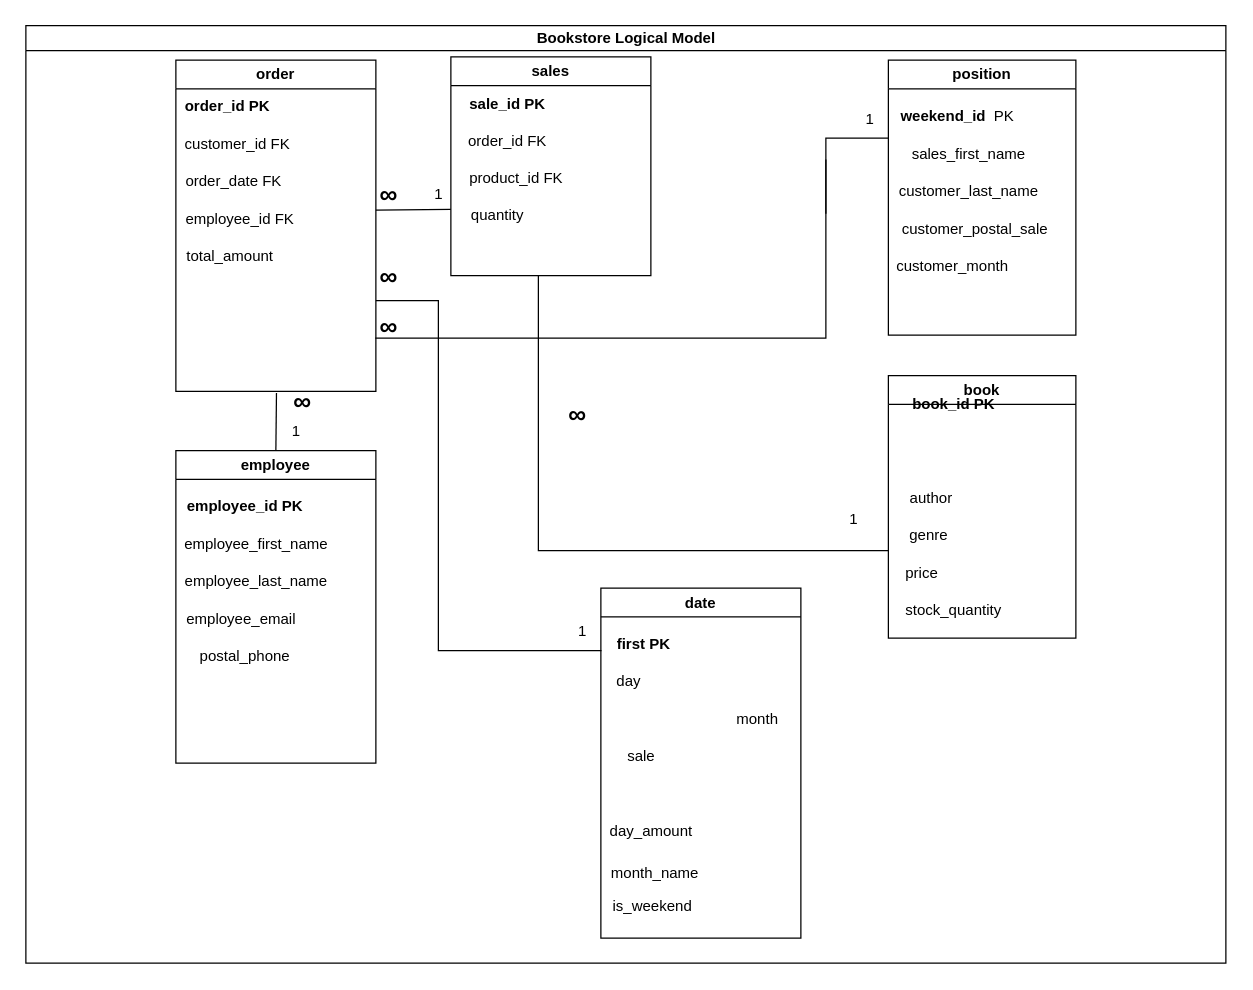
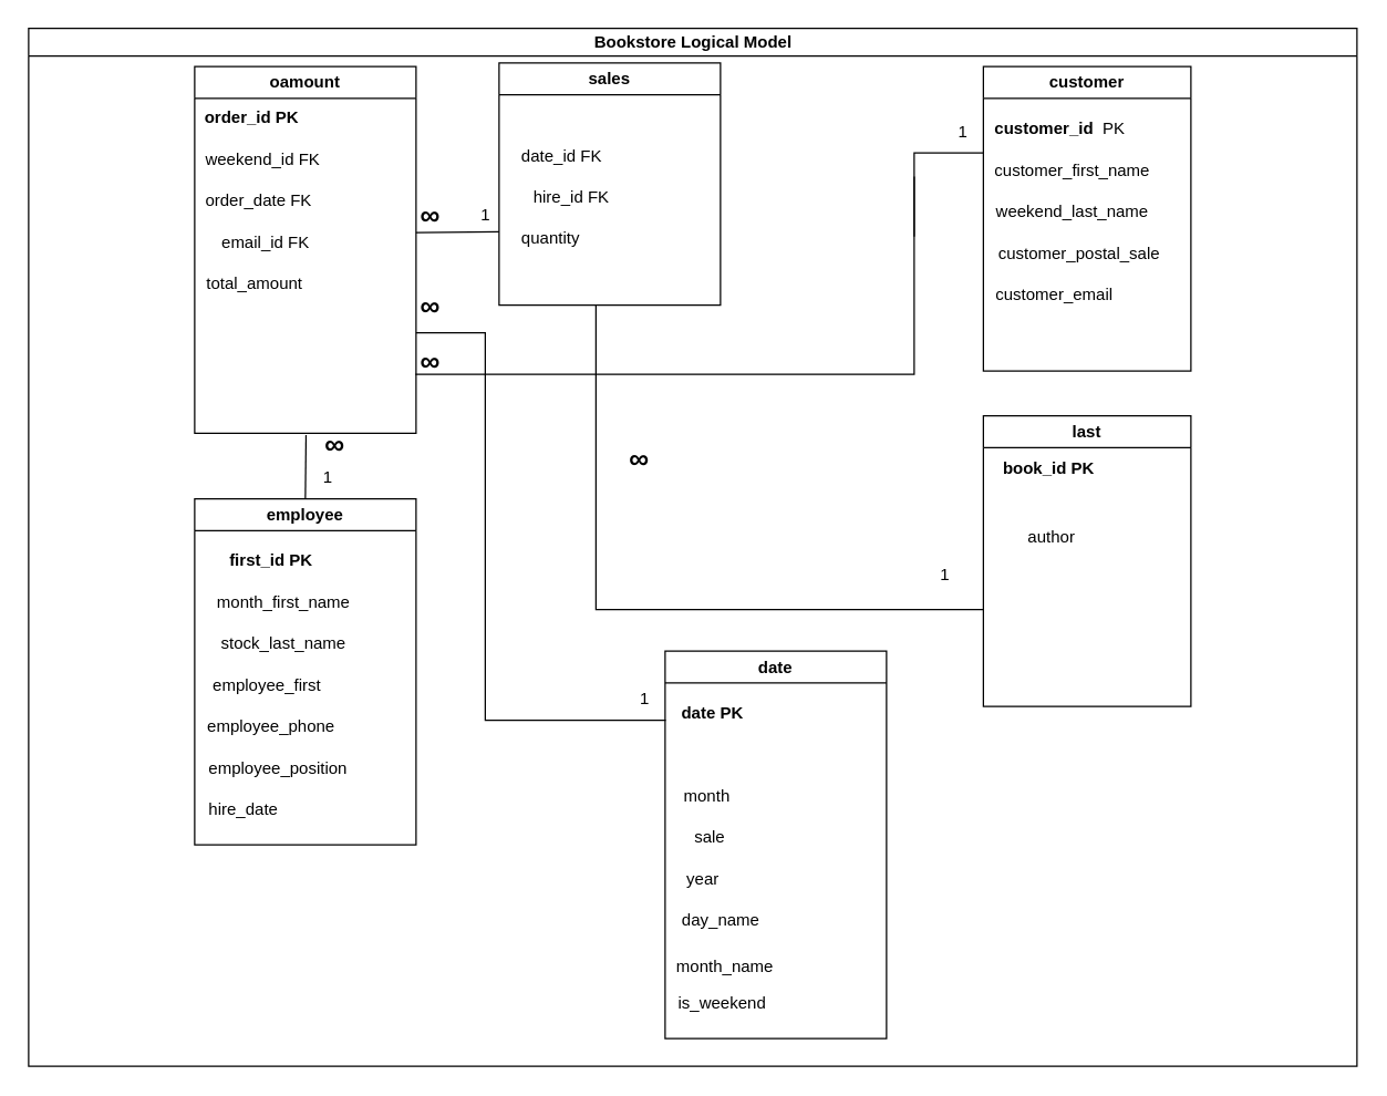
  <mxCell id="0" />
  <mxCell id="1" parent="0" />
  <mxCell id="2" value="Bookstore Logical Model" style="swimlane;html=1;startSize=20;horizontal=1;containerType=tree;glass=0;" parent="1" vertex="1"><mxGeometry y="20" width="960" height="750" as="geometry" x="20" /></mxCell>
- <mxCell id="3" value="position" style="swimlane;whiteSpace=wrap;html=1;" parent="2" vertex="1"><mxGeometry x="690" y="27.5" width="150" height="220" as="geometry" /></mxCell>
- <mxCell id="4" value="&lt;b&gt;weekend_id&amp;nbsp; &lt;/b&gt;PK" style="text;html=1;align=center;verticalAlign=middle;resizable=0;points=[];autosize=1;strokeColor=none;fillColor=none;" parent="3" vertex="1"><mxGeometry x="-5" y="30" width="120" height="30" as="geometry" /></mxCell>
- <mxCell id="5" value="sales_first_name" style="text;html=1;align=center;verticalAlign=middle;resizable=0;points=[];autosize=1;strokeColor=none;fillColor=none;" parent="3" vertex="1"><mxGeometry x="-6" y="60" width="140" height="30" as="geometry" /></mxCell>
- <mxCell id="6" value="customer_last_name" style="text;html=1;align=center;verticalAlign=middle;resizable=0;points=[];autosize=1;strokeColor=none;fillColor=none;" parent="3" vertex="1"><mxGeometry x="-1" y="90" width="130" height="30" as="geometry" /></mxCell>
+ <mxCell id="3" value="customer" style="swimlane;whiteSpace=wrap;html=1;" parent="2" vertex="1"><mxGeometry x="690" y="27.5" width="150" height="220" as="geometry" /></mxCell>
+ <mxCell id="4" value="&lt;b&gt;customer_id&amp;nbsp; &lt;/b&gt;PK" style="text;html=1;align=center;verticalAlign=middle;resizable=0;points=[];autosize=1;strokeColor=none;fillColor=none;" parent="3" vertex="1"><mxGeometry x="-5" y="30" width="120" height="30" as="geometry" /></mxCell>
+ <mxCell id="5" value="customer_first_name" style="text;html=1;align=center;verticalAlign=middle;resizable=0;points=[];autosize=1;strokeColor=none;fillColor=none;" parent="3" vertex="1"><mxGeometry x="-6" y="60" width="140" height="30" as="geometry" /></mxCell>
+ <mxCell id="6" value="weekend_last_name" style="text;html=1;align=center;verticalAlign=middle;resizable=0;points=[];autosize=1;strokeColor=none;fillColor=none;" parent="3" vertex="1"><mxGeometry x="-1" y="90" width="130" height="30" as="geometry" /></mxCell>
  <mxCell id="7" value="customer_postal_sale" style="text;html=1;align=center;verticalAlign=middle;resizable=0;points=[];autosize=1;strokeColor=none;fillColor=none;" parent="3" vertex="1"><mxGeometry x="-1" y="120" width="140" height="30" as="geometry" /></mxCell>
- <mxCell id="8" value="customer_month" style="text;html=1;align=center;verticalAlign=middle;resizable=0;points=[];autosize=1;strokeColor=none;fillColor=none;" vertex="1" parent="3"><mxGeometry x="-4" y="150" width="110" height="30" as="geometry" /></mxCell>
+ <mxCell id="8" value="customer_email" style="text;html=1;align=center;verticalAlign=middle;resizable=0;points=[];autosize=1;strokeColor=none;fillColor=none;" vertex="1" parent="3"><mxGeometry x="-4" y="150" width="110" height="30" as="geometry" /></mxCell>
  <mxCell id="9" value="sales" style="swimlane;whiteSpace=wrap;html=1;" parent="2" vertex="1"><mxGeometry x="340" y="25" width="160" height="175" as="geometry" /></mxCell>
- <mxCell id="10" value="product_id FK" style="text;html=1;align=center;verticalAlign=middle;resizable=0;points=[];autosize=1;strokeColor=none;fillColor=none;" parent="9" vertex="1"><mxGeometry x="2" y="81.5" width="100" height="30" as="geometry" /></mxCell>
+ <mxCell id="10" value="hire_id FK" style="text;html=1;align=center;verticalAlign=middle;resizable=0;points=[];autosize=1;strokeColor=none;fillColor=none;" parent="9" vertex="1"><mxGeometry x="2" y="81.5" width="100" height="30" as="geometry" /></mxCell>
  <mxCell id="11" value="quantity" style="text;html=1;align=center;verticalAlign=middle;resizable=0;points=[];autosize=1;strokeColor=none;fillColor=none;" parent="9" vertex="1"><mxGeometry x="2" y="111.5" width="70" height="30" as="geometry" /></mxCell>
- <mxCell id="12" value="&lt;b&gt;sale_id PK&lt;/b&gt;" style="text;html=1;align=center;verticalAlign=middle;resizable=0;points=[];autosize=1;strokeColor=none;fillColor=none;" vertex="1" parent="9"><mxGeometry x="5" y="22.5" width="80" height="30" as="geometry" /></mxCell>
  <mxCell id="13" value="&lt;b&gt;&lt;font style=&quot;font-size: 20px;&quot;&gt;∞&lt;/font&gt;&lt;/b&gt;" style="text;html=1;align=center;verticalAlign=middle;resizable=0;points=[];autosize=1;strokeColor=none;fillColor=none;" vertex="1" parent="9"><mxGeometry x="81" y="265" width="40" height="40" as="geometry" /></mxCell>
- <mxCell id="14" value="order_id FK" style="text;html=1;align=center;verticalAlign=middle;resizable=0;points=[];autosize=1;strokeColor=none;fillColor=none;" vertex="1" parent="9"><mxGeometry y="52.5" width="90" height="30" as="geometry" /></mxCell>
+ <mxCell id="14" value="date_id FK" style="text;html=1;align=center;verticalAlign=middle;resizable=0;points=[];autosize=1;strokeColor=none;fillColor=none;" vertex="1" parent="9"><mxGeometry y="52.5" width="90" height="30" as="geometry" /></mxCell>
  <mxCell id="15" value="1" style="text;html=1;align=center;verticalAlign=middle;resizable=0;points=[];autosize=1;strokeColor=none;fillColor=none;" vertex="1" parent="9"><mxGeometry x="-25" y="95" width="30" height="30" as="geometry" /></mxCell>
  <mxCell id="16" value="" style="shape=partialRectangle;whiteSpace=wrap;html=1;top=0;left=0;fillColor=none;" parent="2" vertex="1"><mxGeometry x="280" y="107.5" width="360" height="142.5" as="geometry" /></mxCell>
  <mxCell id="17" value="" style="shape=partialRectangle;whiteSpace=wrap;html=1;bottom=0;right=0;fillColor=none;" parent="2" vertex="1"><mxGeometry x="640" y="90" width="50" height="60" as="geometry" /></mxCell>
  <mxCell id="18" value="1" style="text;html=1;align=center;verticalAlign=middle;resizable=0;points=[];autosize=1;strokeColor=none;fillColor=none;" parent="2" vertex="1"><mxGeometry x="660" y="60" width="30" height="30" as="geometry" /></mxCell>
  <mxCell id="19" value="&lt;b&gt;&lt;font style=&quot;font-size: 20px;&quot;&gt;∞&lt;/font&gt;&lt;/b&gt;" style="text;html=1;align=center;verticalAlign=middle;resizable=0;points=[];autosize=1;strokeColor=none;fillColor=none;" parent="2" vertex="1"><mxGeometry x="270" y="220" width="40" height="40" as="geometry" /></mxCell>
- <mxCell id="20" value="book" style="swimlane;whiteSpace=wrap;html=1;" vertex="1" parent="2"><mxGeometry x="690" y="280" width="150" height="210" as="geometry" /></mxCell>
- <mxCell id="21" value="&lt;b&gt;book_id PK&lt;/b&gt;" style="text;html=1;align=center;verticalAlign=middle;resizable=0;points=[];autosize=1;strokeColor=none;fillColor=none;" vertex="1" parent="20"><mxGeometry x="7" y="7.5" width="90" height="30" as="geometry" /></mxCell>
- <mxCell id="22" value="author" style="text;html=1;align=center;verticalAlign=middle;resizable=0;points=[];autosize=1;strokeColor=none;fillColor=none;" vertex="1" parent="20"><mxGeometry x="4" y="82.5" width="60" height="30" as="geometry" /></mxCell>
- <mxCell id="23" value="genre" style="text;html=1;align=center;verticalAlign=middle;resizable=0;points=[];autosize=1;strokeColor=none;fillColor=none;" vertex="1" parent="20"><mxGeometry x="7" y="112.5" width="50" height="30" as="geometry" /></mxCell>
- <mxCell id="24" value="price" style="text;html=1;align=left;verticalAlign=middle;resizable=0;points=[];autosize=1;strokeColor=none;fillColor=none;" vertex="1" parent="20"><mxGeometry x="12" y="142.5" width="50" height="30" as="geometry" /></mxCell>
- <mxCell id="25" value="stock_quantity" style="text;html=1;align=left;verticalAlign=middle;resizable=0;points=[];autosize=1;strokeColor=none;fillColor=none;" vertex="1" parent="20"><mxGeometry x="12" y="172.5" width="100" height="30" as="geometry" /></mxCell>
+ <mxCell id="20" value="last" style="swimlane;whiteSpace=wrap;html=1;" vertex="1" parent="2"><mxGeometry x="690" y="280" width="150" height="210" as="geometry" /></mxCell>
+ <mxCell id="21" value="&lt;b&gt;book_id PK&lt;/b&gt;" style="text;html=1;align=center;verticalAlign=middle;resizable=0;points=[];autosize=1;strokeColor=none;fillColor=none;" vertex="1" parent="20"><mxGeometry x="2" y="22.5" width="90" height="30" as="geometry" /></mxCell>
+ <mxCell id="22" value="author" style="text;html=1;align=center;verticalAlign=middle;resizable=0;points=[];autosize=1;strokeColor=none;fillColor=none;" vertex="1" parent="20"><mxGeometry x="19" y="72.5" width="60" height="30" as="geometry" /></mxCell>
  <mxCell id="26" value="" style="shape=partialRectangle;whiteSpace=wrap;html=1;top=0;left=0;fillColor=none;direction=south;" vertex="1" parent="2"><mxGeometry x="410" y="200" width="280" height="220" as="geometry" /></mxCell>
  <mxCell id="27" value="1" style="text;html=1;align=center;verticalAlign=middle;resizable=0;points=[];autosize=1;strokeColor=none;fillColor=none;" vertex="1" parent="2"><mxGeometry x="647" y="380" width="30" height="30" as="geometry" /></mxCell>
- <mxCell id="28" value="o&lt;span style=&quot;background-color: initial;&quot;&gt;rder&lt;/span&gt;" style="swimlane;whiteSpace=wrap;html=1;" vertex="1" parent="2"><mxGeometry x="120" y="27.5" width="160" height="265" as="geometry" /></mxCell>
- <mxCell id="29" value="customer_id FK" style="text;html=1;align=center;verticalAlign=middle;resizable=0;points=[];autosize=1;strokeColor=none;fillColor=none;" vertex="1" parent="28"><mxGeometry x="-6" y="52.5" width="110" height="30" as="geometry" /></mxCell>
- <mxCell id="30" value="employee_id FK" style="text;html=1;align=center;verticalAlign=middle;resizable=0;points=[];autosize=1;strokeColor=none;fillColor=none;" vertex="1" parent="28"><mxGeometry x="-4" y="112.5" width="110" height="30" as="geometry" /></mxCell>
+ <mxCell id="28" value="o&lt;span style=&quot;background-color: initial;&quot;&gt;amount&lt;/span&gt;" style="swimlane;whiteSpace=wrap;html=1;" vertex="1" parent="2"><mxGeometry x="120" y="27.5" width="160" height="265" as="geometry" /></mxCell>
+ <mxCell id="29" value="weekend_id FK" style="text;html=1;align=center;verticalAlign=middle;resizable=0;points=[];autosize=1;strokeColor=none;fillColor=none;" vertex="1" parent="28"><mxGeometry x="-6" y="52.5" width="110" height="30" as="geometry" /></mxCell>
+ <mxCell id="30" value="email_id FK" style="text;html=1;align=center;verticalAlign=middle;resizable=0;points=[];autosize=1;strokeColor=none;fillColor=none;" vertex="1" parent="28"><mxGeometry x="-4" y="112.5" width="110" height="30" as="geometry" /></mxCell>
  <mxCell id="31" value="total_amount" style="text;html=1;align=center;verticalAlign=middle;resizable=0;points=[];autosize=1;strokeColor=none;fillColor=none;" vertex="1" parent="28"><mxGeometry x="-2" y="142.5" width="90" height="30" as="geometry" /></mxCell>
  <mxCell id="32" value="&lt;b&gt;order_id PK&lt;/b&gt;" style="text;html=1;align=center;verticalAlign=middle;resizable=0;points=[];autosize=1;strokeColor=none;fillColor=none;" vertex="1" parent="28"><mxGeometry x="-4" y="22.5" width="90" height="30" as="geometry" /></mxCell>
  <mxCell id="33" value="order_date FK" style="text;html=1;align=center;verticalAlign=middle;resizable=0;points=[];autosize=1;strokeColor=none;fillColor=none;" vertex="1" parent="28"><mxGeometry x="-4" y="82.5" width="100" height="30" as="geometry" /></mxCell>
  <mxCell id="34" value="employee" style="swimlane;whiteSpace=wrap;html=1;" vertex="1" parent="2"><mxGeometry x="120" y="340" width="160" height="250" as="geometry" /></mxCell>
- <mxCell id="35" value="&lt;b&gt;employee_id PK&lt;/b&gt;" style="text;html=1;align=center;verticalAlign=middle;resizable=0;points=[];autosize=1;strokeColor=none;fillColor=none;" vertex="1" parent="34"><mxGeometry x="-5" y="30" width="120" height="30" as="geometry" /></mxCell>
- <mxCell id="36" value="employee_first_name" style="text;html=1;align=center;verticalAlign=middle;resizable=0;points=[];autosize=1;strokeColor=none;fillColor=none;" vertex="1" parent="34"><mxGeometry x="-6" y="60" width="140" height="30" as="geometry" /></mxCell>
- <mxCell id="37" value="employee_last_name" style="text;html=1;align=center;verticalAlign=middle;resizable=0;points=[];autosize=1;strokeColor=none;fillColor=none;" vertex="1" parent="34"><mxGeometry x="-6" y="90" width="140" height="30" as="geometry" /></mxCell>
- <mxCell id="39" value="employee_email" style="text;html=1;align=center;verticalAlign=middle;resizable=0;points=[];autosize=1;strokeColor=none;fillColor=none;" vertex="1" parent="34"><mxGeometry x="-3" y="120" width="110" height="30" as="geometry" /></mxCell>
- <mxCell id="40" value="postal_phone" style="text;html=1;align=center;verticalAlign=middle;resizable=0;points=[];autosize=1;strokeColor=none;fillColor=none;" vertex="1" parent="34"><mxGeometry x="-5" y="150" width="120" height="30" as="geometry" /></mxCell>
+ <mxCell id="35" value="&lt;b&gt;first_id PK&lt;/b&gt;" style="text;html=1;align=center;verticalAlign=middle;resizable=0;points=[];autosize=1;strokeColor=none;fillColor=none;" vertex="1" parent="34"><mxGeometry x="-5" y="30" width="120" height="30" as="geometry" /></mxCell>
+ <mxCell id="36" value="month_first_name" style="text;html=1;align=center;verticalAlign=middle;resizable=0;points=[];autosize=1;strokeColor=none;fillColor=none;" vertex="1" parent="34"><mxGeometry x="-6" y="60" width="140" height="30" as="geometry" /></mxCell>
+ <mxCell id="37" value="stock_last_name" style="text;html=1;align=center;verticalAlign=middle;resizable=0;points=[];autosize=1;strokeColor=none;fillColor=none;" vertex="1" parent="34"><mxGeometry x="-6" y="90" width="140" height="30" as="geometry" /></mxCell>
+ <mxCell id="38" value="employee_position" style="text;html=1;align=center;verticalAlign=middle;resizable=0;points=[];autosize=1;strokeColor=none;fillColor=none;" vertex="1" parent="34"><mxGeometry y="180" width="120" height="30" as="geometry" /></mxCell>
+ <mxCell id="39" value="employee_first" style="text;html=1;align=center;verticalAlign=middle;resizable=0;points=[];autosize=1;strokeColor=none;fillColor=none;" vertex="1" parent="34"><mxGeometry x="-3" y="120" width="110" height="30" as="geometry" /></mxCell>
+ <mxCell id="40" value="employee_phone" style="text;html=1;align=center;verticalAlign=middle;resizable=0;points=[];autosize=1;strokeColor=none;fillColor=none;" vertex="1" parent="34"><mxGeometry x="-5" y="150" width="120" height="30" as="geometry" /></mxCell>
+ <mxCell id="41" value="hire_date" style="text;html=1;align=center;verticalAlign=middle;resizable=0;points=[];autosize=1;strokeColor=none;fillColor=none;" vertex="1" parent="34"><mxGeometry y="210" width="70" height="30" as="geometry" /></mxCell>
  <mxCell id="42" value="date" style="swimlane;whiteSpace=wrap;html=1;" vertex="1" parent="2"><mxGeometry x="460" y="450" width="160" height="280" as="geometry" /></mxCell>
- <mxCell id="43" value="&lt;b&gt;first PK&lt;/b&gt;" style="text;html=1;align=center;verticalAlign=middle;resizable=0;points=[];autosize=1;strokeColor=none;fillColor=none;" vertex="1" parent="42"><mxGeometry x="-1" y="30" width="70" height="30" as="geometry" /></mxCell>
- <mxCell id="44" value="day" style="text;html=1;align=center;verticalAlign=middle;resizable=0;points=[];autosize=1;strokeColor=none;fillColor=none;" vertex="1" parent="42"><mxGeometry x="2" y="60" width="40" height="30" as="geometry" /></mxCell>
- <mxCell id="45" value="month" style="text;html=1;align=center;verticalAlign=middle;resizable=0;points=[];autosize=1;strokeColor=none;fillColor=none;" vertex="1" parent="42"><mxGeometry x="95" y="90" width="60" height="30" as="geometry" /></mxCell>
- <mxCell id="46" value="day_amount" style="text;html=1;align=center;verticalAlign=middle;resizable=0;points=[];autosize=1;strokeColor=none;fillColor=none;" vertex="1" parent="42"><mxGeometry y="180" width="80" height="30" as="geometry" /></mxCell>
+ <mxCell id="43" value="&lt;b&gt;date PK&lt;/b&gt;" style="text;html=1;align=center;verticalAlign=middle;resizable=0;points=[];autosize=1;strokeColor=none;fillColor=none;" vertex="1" parent="42"><mxGeometry x="-1" y="30" width="70" height="30" as="geometry" /></mxCell>
+ <mxCell id="45" value="month" style="text;html=1;align=center;verticalAlign=middle;resizable=0;points=[];autosize=1;strokeColor=none;fillColor=none;" vertex="1" parent="42"><mxGeometry y="90" width="60" height="30" as="geometry" /></mxCell>
+ <mxCell id="46" value="day_name" style="text;html=1;align=center;verticalAlign=middle;resizable=0;points=[];autosize=1;strokeColor=none;fillColor=none;" vertex="1" parent="42"><mxGeometry y="180" width="80" height="30" as="geometry" /></mxCell>
  <mxCell id="47" value="sale" style="text;html=1;align=center;verticalAlign=middle;resizable=0;points=[];autosize=1;strokeColor=none;fillColor=none;" vertex="1" parent="42"><mxGeometry x="2" y="120" width="60" height="30" as="geometry" /></mxCell>
+ <mxCell id="48" value="year" style="text;html=1;align=center;verticalAlign=middle;resizable=0;points=[];autosize=1;strokeColor=none;fillColor=none;" vertex="1" parent="42"><mxGeometry x="2" y="150" width="50" height="30" as="geometry" /></mxCell>
  <mxCell id="49" value="month_name" style="text;html=1;align=center;verticalAlign=middle;resizable=0;points=[];autosize=1;strokeColor=none;fillColor=none;" vertex="1" parent="42"><mxGeometry x="-2" y="213" width="90" height="30" as="geometry" /></mxCell>
  <mxCell id="50" value="is_weekend" style="text;html=1;align=center;verticalAlign=middle;resizable=0;points=[];autosize=1;strokeColor=none;fillColor=none;" vertex="1" parent="42"><mxGeometry x="-4" y="240" width="90" height="30" as="geometry" /></mxCell>
  <mxCell id="51" value="" style="shape=partialRectangle;whiteSpace=wrap;html=1;top=0;left=0;fillColor=none;direction=south;" vertex="1" parent="2"><mxGeometry x="450" y="340" width="240" as="geometry" /></mxCell>
  <mxCell id="52" value="" style="endArrow=none;html=1;rounded=0;" edge="1" parent="2"><mxGeometry width="50" height="50" relative="1" as="geometry"><mxPoint x="280" y="147.63" as="sourcePoint" /><mxPoint x="340" y="147" as="targetPoint" /></mxGeometry></mxCell>
  <mxCell id="53" value="&lt;b&gt;&lt;font style=&quot;font-size: 20px;&quot;&gt;∞&lt;/font&gt;&lt;/b&gt;" style="text;html=1;align=center;verticalAlign=middle;resizable=0;points=[];autosize=1;strokeColor=none;fillColor=none;" vertex="1" parent="2"><mxGeometry x="270" y="113.75" width="40" height="40" as="geometry" /></mxCell>
  <mxCell id="54" value="" style="shape=partialRectangle;whiteSpace=wrap;html=1;top=0;left=0;fillColor=none;direction=south;" vertex="1" parent="2"><mxGeometry x="330" y="220" width="130" height="280" as="geometry" /></mxCell>
  <mxCell id="55" value="" style="endArrow=none;html=1;rounded=0;entryX=0;entryY=1;entryDx=0;entryDy=0;" edge="1" parent="2" target="54"><mxGeometry width="50" height="50" relative="1" as="geometry"><mxPoint x="280" y="220" as="sourcePoint" /><mxPoint x="310" y="240" as="targetPoint" /></mxGeometry></mxCell>
  <mxCell id="56" value="&lt;b&gt;&lt;font style=&quot;font-size: 20px;&quot;&gt;∞&lt;/font&gt;&lt;/b&gt;" style="text;html=1;align=center;verticalAlign=middle;resizable=0;points=[];autosize=1;strokeColor=none;fillColor=none;" vertex="1" parent="2"><mxGeometry x="270" y="180" width="40" height="40" as="geometry" /></mxCell>
  <mxCell id="57" value="1" style="text;html=1;align=center;verticalAlign=middle;resizable=0;points=[];autosize=1;strokeColor=none;fillColor=none;" vertex="1" parent="2"><mxGeometry x="430" y="470" width="30" height="30" as="geometry" /></mxCell>
  <mxCell id="58" value="&lt;b&gt;&lt;font style=&quot;font-size: 20px;&quot;&gt;∞&lt;/font&gt;&lt;/b&gt;" style="text;html=1;align=center;verticalAlign=middle;resizable=0;points=[];autosize=1;strokeColor=none;fillColor=none;" vertex="1" parent="2"><mxGeometry x="201" y="280" width="40" height="40" as="geometry" /></mxCell>
  <mxCell id="59" value="" style="endArrow=none;html=1;rounded=0;exitX=0.5;exitY=0;exitDx=0;exitDy=0;entryX=-0.013;entryY=0.348;entryDx=0;entryDy=0;entryPerimeter=0;" edge="1" parent="2" source="34" target="58"><mxGeometry width="50" height="50" relative="1" as="geometry"><mxPoint x="151" y="342.5" as="sourcePoint" /><mxPoint x="200" y="300" as="targetPoint" /></mxGeometry></mxCell>
  <mxCell id="60" value="1" style="text;html=1;align=center;verticalAlign=middle;resizable=0;points=[];autosize=1;strokeColor=none;fillColor=none;" vertex="1" parent="2"><mxGeometry x="201" y="310" width="30" height="30" as="geometry" /></mxCell>
